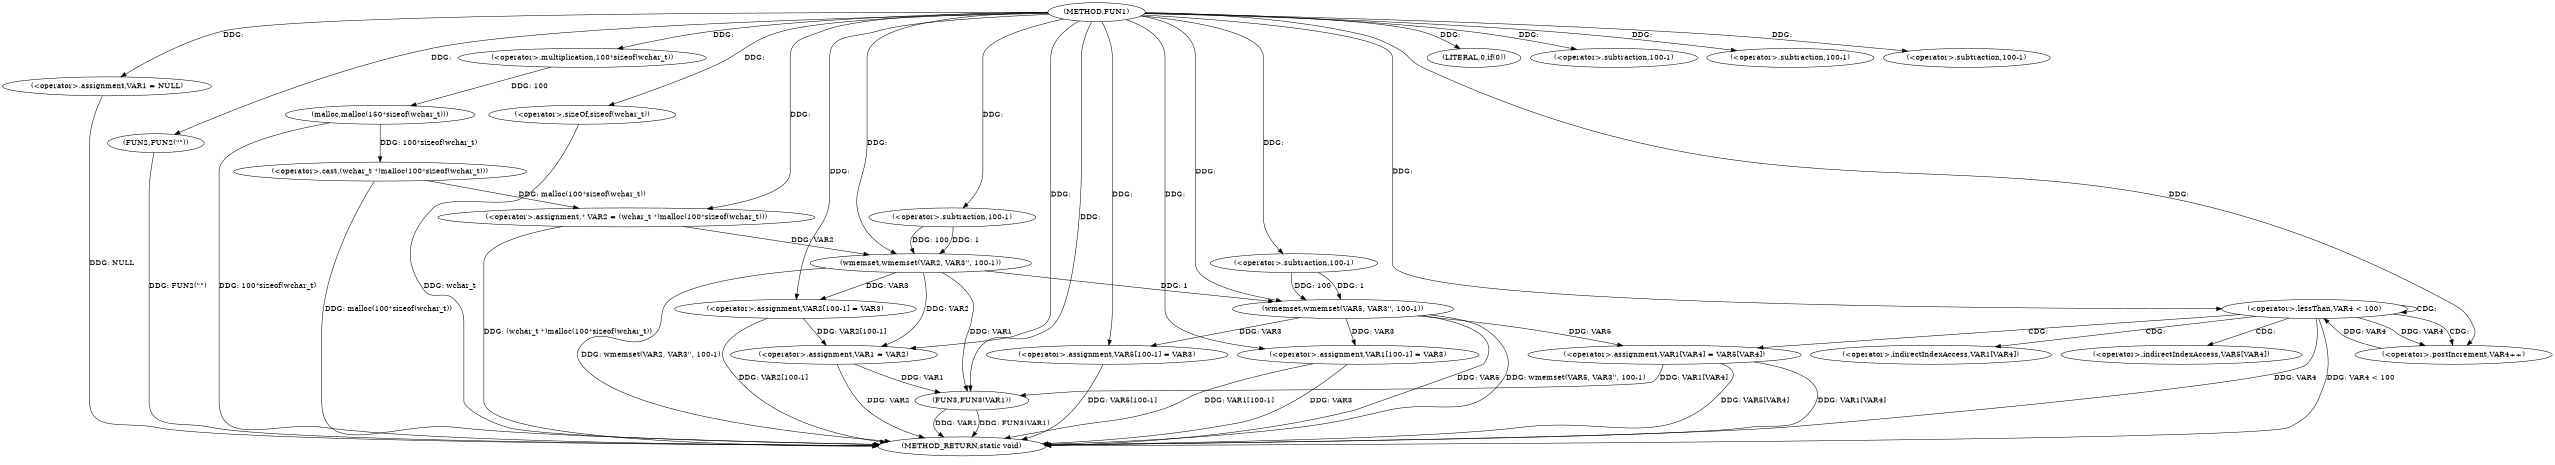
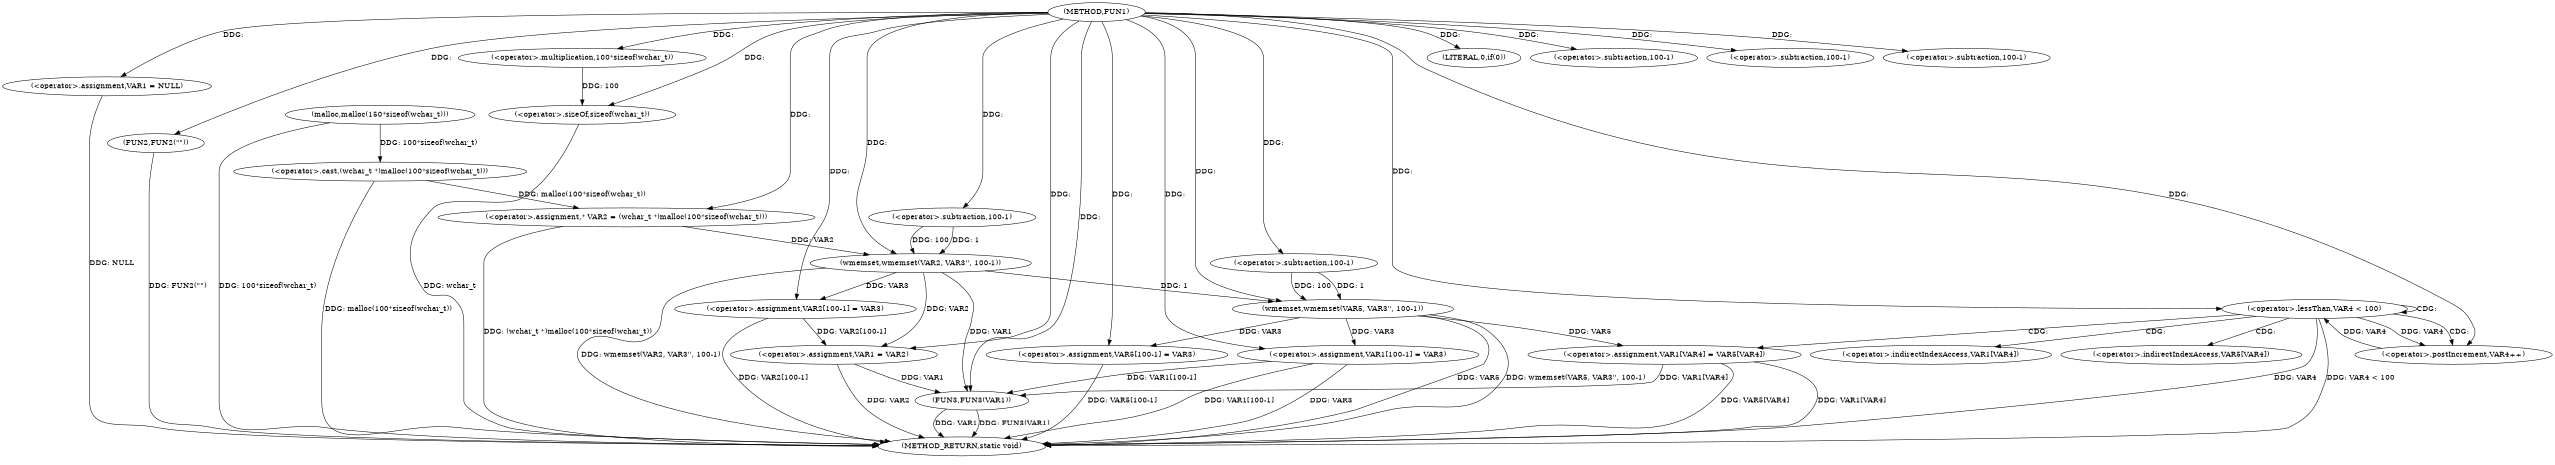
  digraph {
    n1 [label="(METHOD,FUN1)"]
    n2 [label="(<operator>.assignment,VAR1 = NULL)"]
    n3 [label="(LITERAL,0,if(0))"]
    n4 [label="(FUN2,FUN2(\"\"))"]
    n5 [label="(<operator>.assignment,* VAR2 = (wchar_t *)malloc(100*sizeof(wchar_t)))"]
    n6 [label="(<operator>.multiplication,100*sizeof(wchar_t))"]
    n7 [label="(<operator>.sizeOf,sizeof(wchar_t))"]
    n8 [label="(wmemset,wmemset(VAR2, VAR3'', 100-1))"]
    n9 [label="(<operator>.subtraction,100-1)"]
    n10 [label="(<operator>.assignment,VAR2[100-1] = VAR3)"]
    n11 [label="(<operator>.subtraction,100-1)"]
    n12 [label="(<operator>.assignment,VAR1 = VAR2)"]
    n13 [label="(wmemset,wmemset(VAR5, VAR3'', 100-1))"]
    n14 [label="(<operator>.subtraction,100-1)"]
    n15 [label="(<operator>.assignment,VAR5[100-1] = VAR3)"]
    n16 [label="(<operator>.subtraction,100-1)"]
    n17 [label="(<operator>.lessThan,VAR4 < 100)"]
    n18 [label="(<operator>.postIncrement,VAR4++)"]
    n19 [label="(<operator>.assignment,VAR1[100-1] = VAR3)"]
    n20 [label="(<operator>.subtraction,100-1)"]
    n21 [label="(FUN3,FUN3(VAR1))"]
    n22 [label="(METHOD_RETURN,static void)"]
    n23 [label="(malloc,malloc(150*sizeof(wchar_t)))"]
    n24 [label="(<operator>.assignment,VAR1[VAR4] = VAR5[VAR4])"]
    n25 [label="(<operator>.indirectIndexAccess,VAR1[VAR4])"]
    n26 [label="(<operator>.indirectIndexAccess,VAR5[VAR4])"]
    n27 [label="(<operator>.cast,(wchar_t *)malloc(100*sizeof(wchar_t)))"]
    n1 -> n2 [label="DDG: "]
    n1 -> n3 [label="DDG: "]
    n1 -> n4 [label="DDG: "]
    n1 -> n5 [label="DDG: "]
    n1 -> n6 [label="DDG: "]
    n1 -> n7 [label="DDG: "]
    n1 -> n8 [label="DDG: "]
    n1 -> n9 [label="DDG: "]
    n1 -> n10 [label="DDG: "]
    n1 -> n11 [label="DDG: "]
    n1 -> n12 [label="DDG: "]
    n1 -> n13 [label="DDG: "]
    n1 -> n14 [label="DDG: "]
    n1 -> n15 [label="DDG: "]
    n1 -> n16 [label="DDG: "]
    n1 -> n17 [label="DDG: "]
    n1 -> n18 [label="DDG: "]
    n1 -> n19 [label="DDG: "]
    n1 -> n20 [label="DDG: "]
    n1 -> n21 [label="DDG: "]
    n2 -> n22 [label="DDG: NULL"]
    n4 -> n22 [label="DDG: FUN2(\"\")"]
    n5 -> n8 [label="DDG: VAR2"]
    n5 -> n22 [label="DDG: (wchar_t *)malloc(100*sizeof(wchar_t))"]
-   n6 -> n23 [label="DDG: 100"]
+   n6 -> n7 [label="DDG: 100"]
    n7 -> n22 [label="DDG: wchar_t"]
    n8 -> n10 [label="DDG: VAR3"]
    n8 -> n12 [label="DDG: VAR2"]
    n8 -> n13 [label="DDG: 1"]
    n8 -> n21 [label="DDG: VAR1"]
    n8 -> n22 [label="DDG: wmemset(VAR2, VAR3'', 100-1)"]
    n9 -> n8 [label="DDG: 100"]
    n9 -> n8 [label="DDG: 1"]
    n10 -> n12 [label="DDG: VAR2[100-1]"]
    n10 -> n22 [label="DDG: VAR2[100-1]"]
    n12 -> n21 [label="DDG: VAR1"]
    n12 -> n22 [label="DDG: VAR2"]
    n13 -> n15 [label="DDG: VAR3"]
    n13 -> n19 [label="DDG: VAR3"]
    n13 -> n22 [label="DDG: VAR5"]
    n13 -> n22 [label="DDG: wmemset(VAR5, VAR3'', 100-1)"]
    n13 -> n24 [label="DDG: VAR5"]
    n14 -> n13 [label="DDG: 100"]
    n14 -> n13 [label="DDG: 1"]
    n15 -> n22 [label="DDG: VAR5[100-1]"]
    n17 -> n17 [label="CDG: "]
    n17 -> n18 [label="DDG: VAR4"]
    n17 -> n18 [label="CDG: "]
    n17 -> n22 [label="DDG: VAR4 < 100"]
    n17 -> n22 [label="DDG: VAR4"]
    n17 -> n24 [label="CDG: "]
    n17 -> n25 [label="CDG: "]
    n17 -> n26 [label="CDG: "]
    n18 -> n17 [label="DDG: VAR4"]
+   n19 -> n21 [label="DDG: VAR1[100-1]"]
    n19 -> n22 [label="DDG: VAR3"]
    n19 -> n22 [label="DDG: VAR1[100-1]"]
    n21 -> n22 [label="DDG: VAR1"]
    n21 -> n22 [label="DDG: FUN3(VAR1)"]
    n23 -> n22 [label="DDG: 100*sizeof(wchar_t)"]
    n23 -> n27 [label="DDG: 100*sizeof(wchar_t)"]
    n24 -> n21 [label="DDG: VAR1[VAR4]"]
    n24 -> n22 [label="DDG: VAR1[VAR4]"]
    n24 -> n22 [label="DDG: VAR5[VAR4]"]
    n27 -> n5 [label="DDG: malloc(100*sizeof(wchar_t))"]
    n27 -> n22 [label="DDG: malloc(100*sizeof(wchar_t))"]
  }
